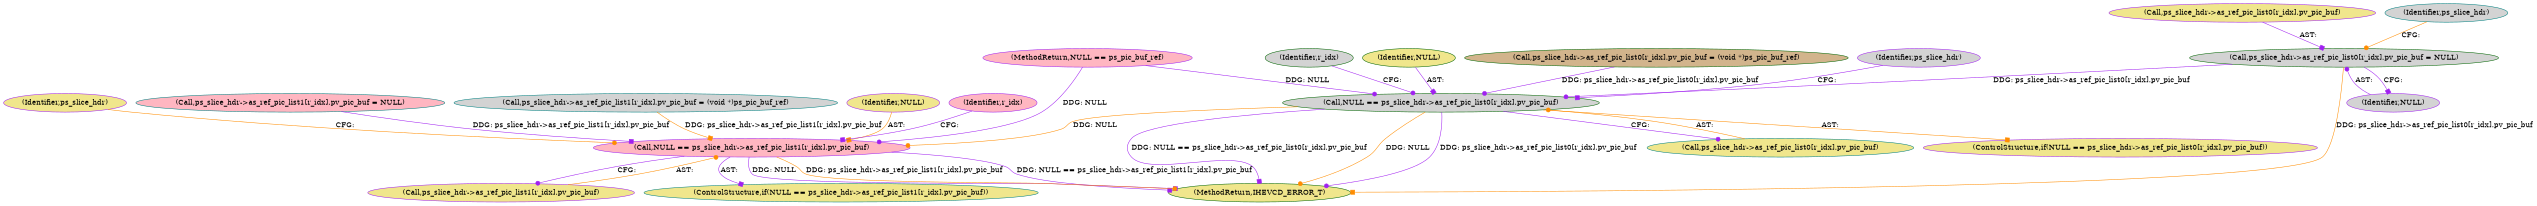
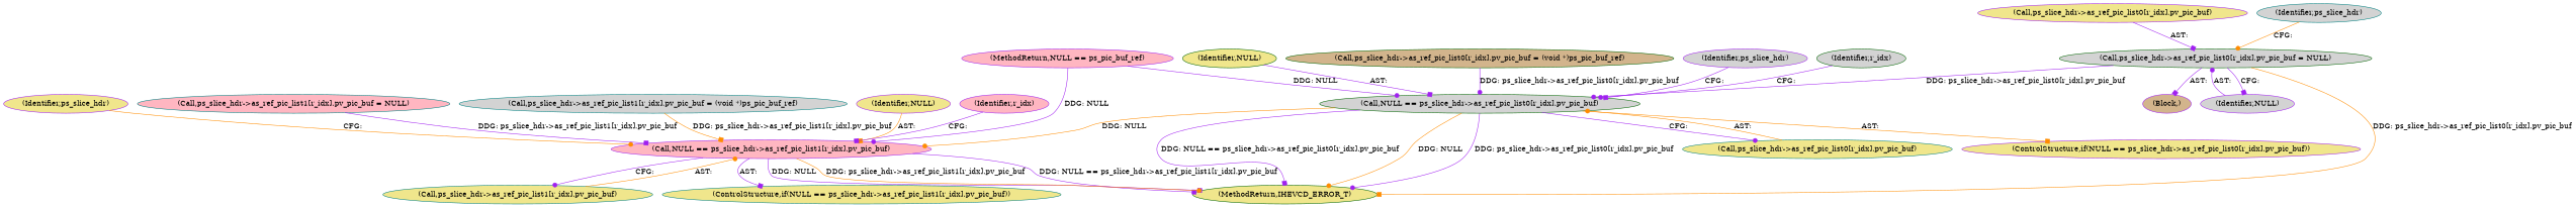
  digraph {
    node [color=purple fillcolor=khaki style=filled]
    edge [arrowhead=dot color=purple]
    n1 [color=darkgreen fillcolor=lightgrey label="(Call,ps_slice_hdr->as_ref_pic_list0[r_idx].pv_pic_buf = NULL)"]
    n2 [color=darkgreen fillcolor=lightgrey label="(Call,NULL == ps_slice_hdr->as_ref_pic_list0[r_idx].pv_pic_buf)"]
+   n3 [fillcolor=tan label="(Block,)"]
    n4 [fillcolor=lightgrey label="(Identifier,NULL)"]
    n5 [color=darkgreen label="(MethodReturn,IHEVCD_ERROR_T)"]
    n6 [fillcolor=lightpink label="(Call,NULL == ps_slice_hdr->as_ref_pic_list1[r_idx].pv_pic_buf)"]
    n7 [color=teal label="(Call,ps_slice_hdr->as_ref_pic_list0[r_idx].pv_pic_buf)"]
    n8 [label="(ControlStructure,if(NULL == ps_slice_hdr->as_ref_pic_list0[r_idx].pv_pic_buf))"]
-   n9 [label="(Call,ps_slice_hdr->as_ref_pic_list1[r_idx].pv_pic_buf)"]
+   n9 [color=teal label="(Call,ps_slice_hdr->as_ref_pic_list1[r_idx].pv_pic_buf)"]
    n10 [color=teal label="(ControlStructure,if(NULL == ps_slice_hdr->as_ref_pic_list1[r_idx].pv_pic_buf))"]
    n11 [color=darkgreen label="(Identifier,NULL)"]
    n12 [label="(Identifier,NULL)"]
    n13 [label="(Call,ps_slice_hdr->as_ref_pic_list0[r_idx].pv_pic_buf)"]
    n14 [color=darkgreen fillcolor=tan label="(Call,ps_slice_hdr->as_ref_pic_list0[r_idx].pv_pic_buf = (void *)ps_pic_buf_ref)"]
    n15 [color=teal fillcolor=lightgrey label="(Identifier,ps_slice_hdr)"]
    n16 [fillcolor=lightpink label="(Identifier,r_idx)"]
    n17 [fillcolor=lightgrey label="(Identifier,ps_slice_hdr)"]
    n18 [fillcolor=lightpink label="(MethodReturn,NULL == ps_pic_buf_ref)"]
    n19 [label="(Identifier,ps_slice_hdr)"]
    n20 [color=teal fillcolor=lightpink label="(Call,ps_slice_hdr->as_ref_pic_list1[r_idx].pv_pic_buf = NULL)"]
    n21 [color=darkgreen fillcolor=lightgrey label="(Identifier,r_idx)"]
    n22 [color=teal fillcolor=lightgrey label="(Call,ps_slice_hdr->as_ref_pic_list1[r_idx].pv_pic_buf = (void *)ps_pic_buf_ref)"]
    n1 -> n2 [label="DDG: ps_slice_hdr->as_ref_pic_list0[r_idx].pv_pic_buf"]
+   n1 -> n3 [arrowhead=box label="AST: "]
    n1 -> n4 [arrowhead=box label="CFG: "]
    n1 -> n5 [arrowhead=box color=darkorange label="DDG: ps_slice_hdr->as_ref_pic_list0[r_idx].pv_pic_buf"]
    n2 -> n5 [arrowhead=box label="DDG: NULL == ps_slice_hdr->as_ref_pic_list0[r_idx].pv_pic_buf"]
    n2 -> n5 [color=darkorange label="DDG: NULL"]
    n2 -> n5 [label="DDG: ps_slice_hdr->as_ref_pic_list0[r_idx].pv_pic_buf"]
    n2 -> n6 [color=darkorange label="DDG: NULL"]
    n2 -> n7 [label="CFG: "]
    n2 -> n8 [arrowhead=box color=darkorange label="AST: "]
    n4 -> n1 [label="AST: "]
    n6 -> n5 [arrowhead=box label="DDG: NULL == ps_slice_hdr->as_ref_pic_list1[r_idx].pv_pic_buf"]
    n6 -> n5 [arrowhead=box label="DDG: NULL"]
    n6 -> n5 [color=darkorange label="DDG: ps_slice_hdr->as_ref_pic_list1[r_idx].pv_pic_buf"]
    n6 -> n9 [label="CFG: "]
    n6 -> n10 [arrowhead=box label="AST: "]
    n7 -> n2 [color=darkorange label="AST: "]
    n9 -> n6 [color=darkorange label="AST: "]
    n11 -> n2 [arrowhead=box label="AST: "]
    n12 -> n6 [arrowhead=box color=darkorange label="AST: "]
    n13 -> n1 [arrowhead=box label="AST: "]
    n14 -> n2 [label="DDG: ps_slice_hdr->as_ref_pic_list0[r_idx].pv_pic_buf"]
    n15 -> n1 [color=darkorange label="CFG: "]
    n16 -> n6 [arrowhead=box label="CFG: "]
    n17 -> n2 [arrowhead=box label="CFG: "]
    n18 -> n2 [label="DDG: NULL"]
    n18 -> n6 [label="DDG: NULL"]
    n19 -> n6 [color=darkorange label="CFG: "]
    n20 -> n6 [arrowhead=box label="DDG: ps_slice_hdr->as_ref_pic_list1[r_idx].pv_pic_buf"]
    n21 -> n2 [label="CFG: "]
    n22 -> n6 [arrowhead=box color=darkorange label="DDG: ps_slice_hdr->as_ref_pic_list1[r_idx].pv_pic_buf"]
  }
